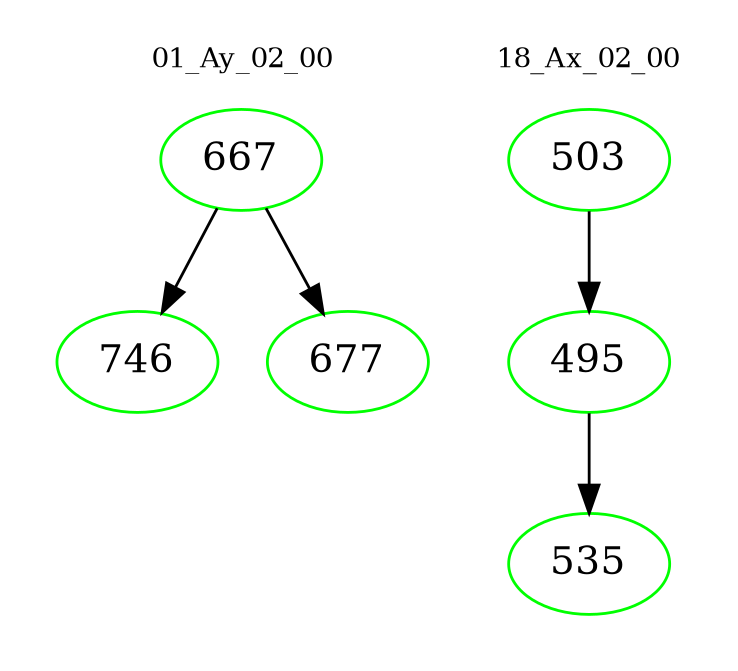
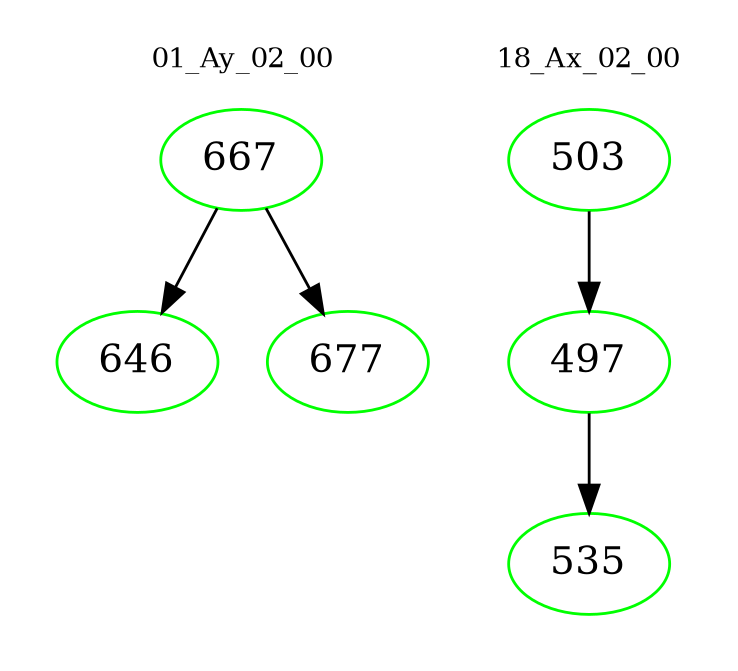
  digraph {
    node [color=green]
    edge [color=black]
    n1 [label=667]
-   n2 [label=746]
+   n2 [label=646]
    n3 [label=677]
-   n4 [label=495]
+   n4 [label=497]
    n5 [label=535]
    n6 [label=503]
    subgraph cluster_1 {
      color=white
      fontsize=10
      label="01_Ay_02_00"
      n1
      n2
      n3
    }
    subgraph cluster_2 {
      color=white
      fontsize=10
      label="18_Ax_02_00"
      n4
      n5
      n6
    }
    n1 -> n2
    n1 -> n3
    n4 -> n5
    n6 -> n4
  }
